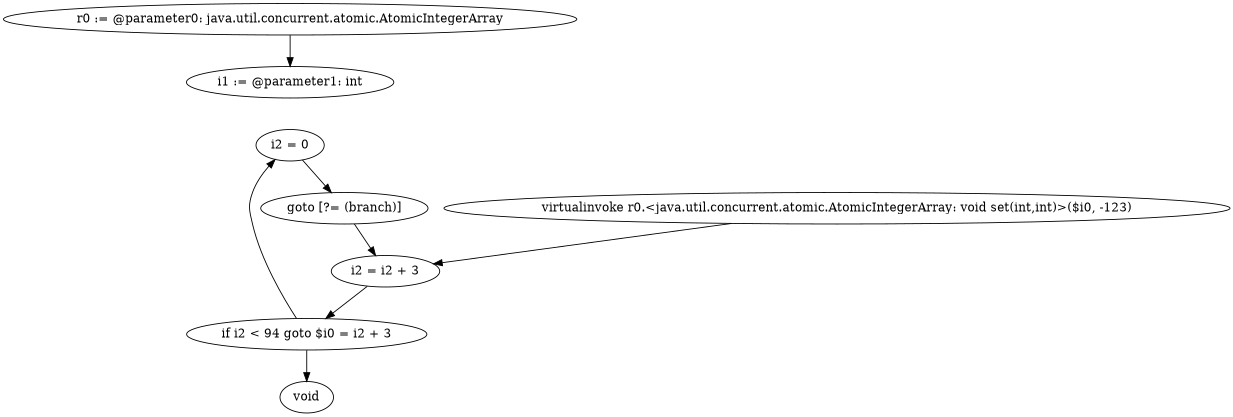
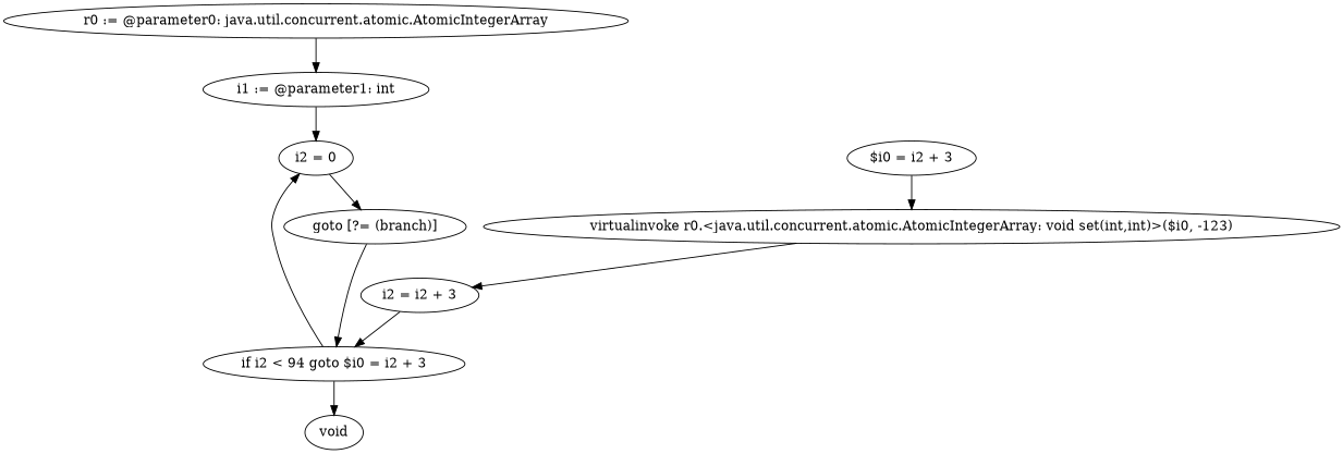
  digraph {
    "r0 := @parameter0: java.util.concurrent.atomic.AtomicIntegerArray"
    "i1 := @parameter1: int"
    "i2 = 0"
    "goto [?= (branch)]"
    "if i2 < 94 goto $i0 = i2 + 3"
    n6 [label=void]
+   "$i0 = i2 + 3"
    "virtualinvoke r0.<java.util.concurrent.atomic.AtomicIntegerArray: void set(int,int)>($i0, -123)"
    n9 [label="i2 = i2 + 3"]
    "r0 := @parameter0: java.util.concurrent.atomic.AtomicIntegerArray" -> "i1 := @parameter1: int"
+   "i1 := @parameter1: int" -> "i2 = 0"
    "i2 = 0" -> "goto [?= (branch)]"
-   "goto [?= (branch)]" -> n9
+   "goto [?= (branch)]" -> "if i2 < 94 goto $i0 = i2 + 3"
    "if i2 < 94 goto $i0 = i2 + 3" -> "i2 = 0"
    "if i2 < 94 goto $i0 = i2 + 3" -> n6
+   "$i0 = i2 + 3" -> "virtualinvoke r0.<java.util.concurrent.atomic.AtomicIntegerArray: void set(int,int)>($i0, -123)"
    "virtualinvoke r0.<java.util.concurrent.atomic.AtomicIntegerArray: void set(int,int)>($i0, -123)" -> n9
    n9 -> "if i2 < 94 goto $i0 = i2 + 3"
  }
